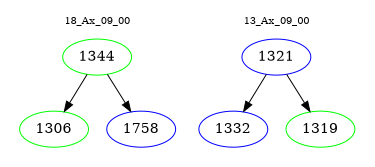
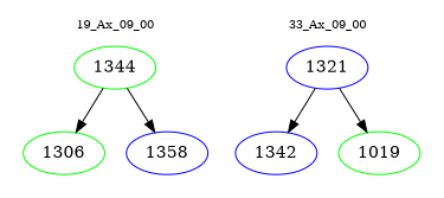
  digraph {
    node [color=green]
    edge [color=black]
    n1 [label=1344]
    n2 [label=1306]
-   n3 [color=blue label=1758]
+   n3 [color=blue label=1358]
    n4 [color=blue label=1321]
-   n5 [color=blue label=1332]
-   n6 [label=1319]
+   n5 [color=blue label=1342]
+   n6 [label=1019]
    subgraph cluster_1 {
      color=white
      fontsize=10
-     label="18_Ax_09_00"
+     label="19_Ax_09_00"
      n1
      n2
      n3
    }
    subgraph cluster_2 {
      color=white
      fontsize=10
-     label="13_Ax_09_00"
+     label="33_Ax_09_00"
      n4
      n5
      n6
    }
    n1 -> n2
    n1 -> n3
    n4 -> n5
    n4 -> n6
  }
